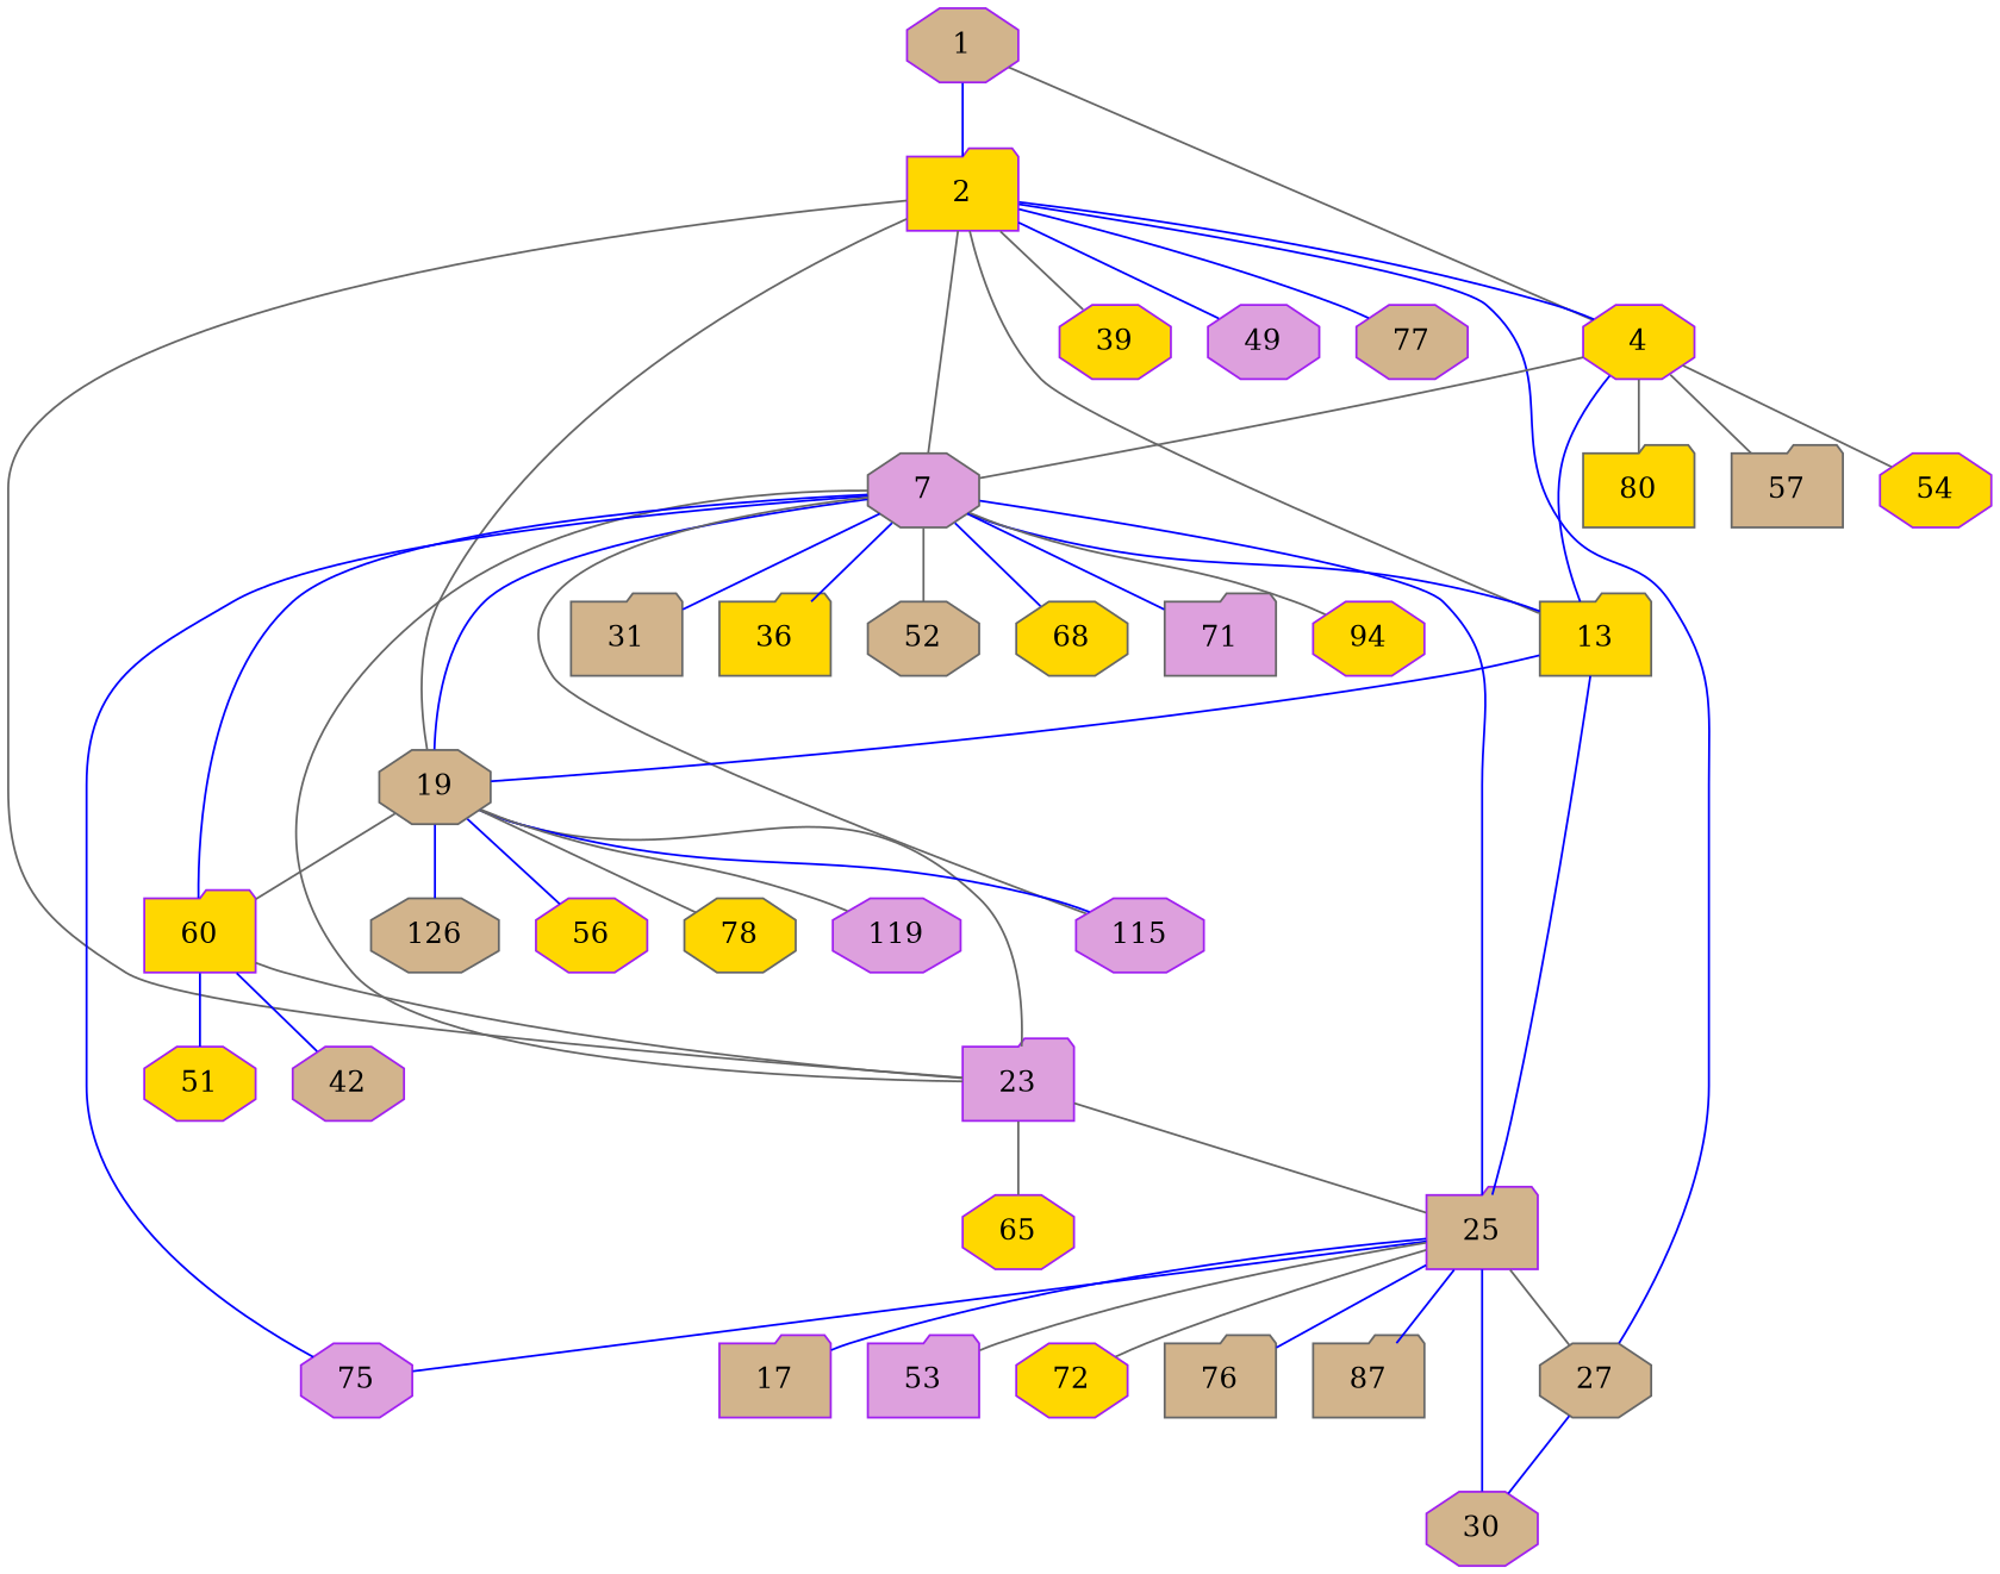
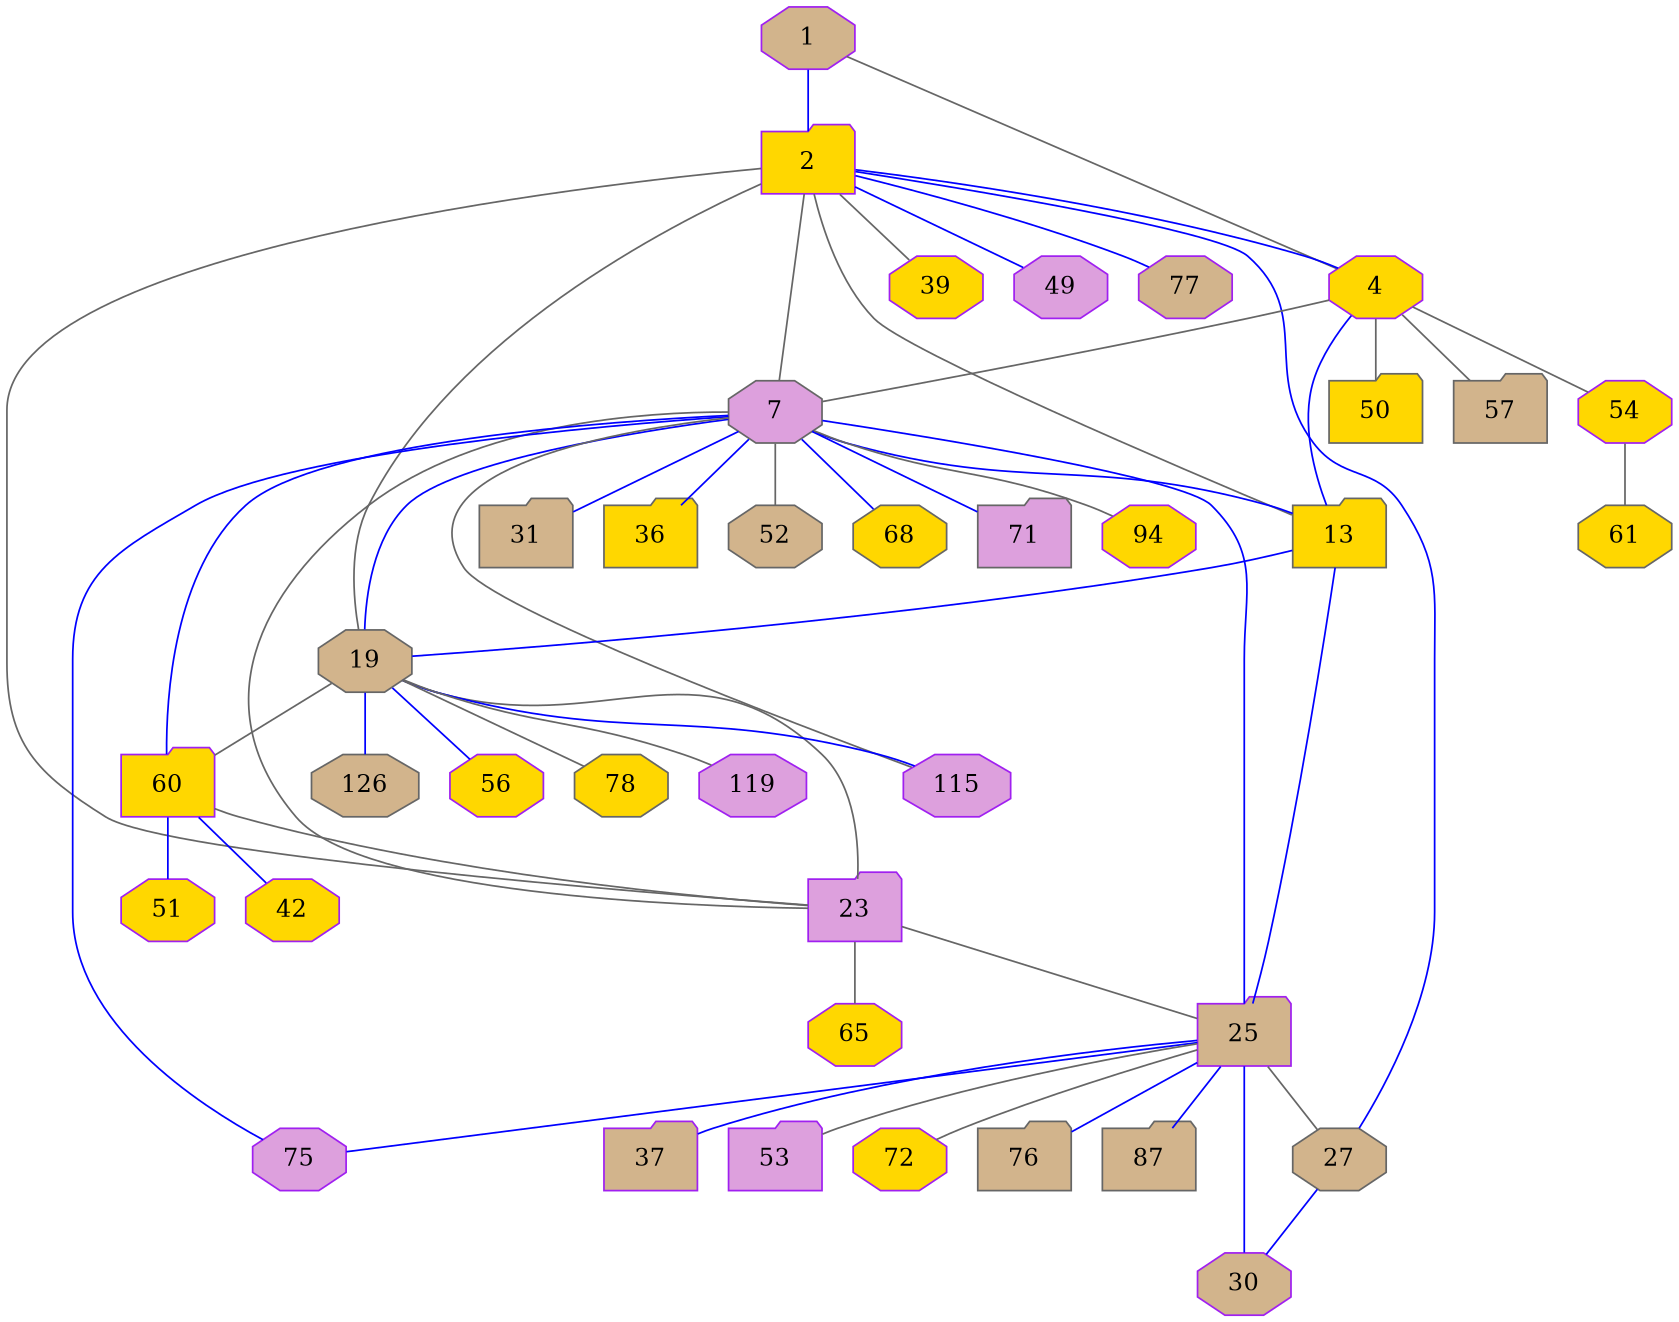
  graph {
    node [color=purple fillcolor=gold shape=octagon style=filled]
    edge [color=blue]
    1 [fillcolor=tan super="+101+80"]
    2 [shape=folder super="+5+122+3+8"]
    4 [super="+38+55"]
    7 [color=gray40 fillcolor=plum super="+9+91+24+45+73+11+70"]
    13 [color=gray40 shape=folder super="+108+43+47+15+66+41+14+16"]
    19 [color=gray40 fillcolor=tan super="+60+48+123+21+34+63"]
    23 [fillcolor=plum shape=folder super="+58"]
    27 [color=gray40 fillcolor=tan]
    39
    49 [fillcolor=plum]
    77 [fillcolor=tan]
-   50 [color=gray40 shape=folder label=80]
+   50 [color=gray40 shape=folder]
    54
    57 [color=gray40 fillcolor=tan shape=folder]
    n15 [label=60 shape=folder]
    25 [fillcolor=tan shape=folder super="+29+28+26"]
    31 [color=gray40 fillcolor=tan shape=folder super="+32"]
    36 [color=gray40 shape=folder super="+59+64"]
    52 [color=gray40 fillcolor=tan]
    68 [color=gray40]
    71 [color=gray40 fillcolor=plum shape=folder super="+114+82"]
    75 [fillcolor=plum]
    94
    115 [fillcolor=plum super="+124"]
    56
    78 [color=gray40]
    119 [fillcolor=plum]
    126 [color=gray40 fillcolor=tan]
    65
    30 [fillcolor=tan]
-   42 [fillcolor=tan]
+   61 [color=gray40]
+   42
    51
-   37 [fillcolor=tan shape=folder super="+74" label=17]
+   37 [fillcolor=tan shape=folder super="+74"]
    53 [fillcolor=plum shape=folder]
    72 [super="+84"]
    76 [color=gray40 fillcolor=tan shape=folder]
    87 [color=gray40 fillcolor=tan shape=folder]
    1 -- 2 [weight=5]
    1 -- 4 [color=gray40]
    2 -- 4 [weight=4]
    2 -- 7 [color=gray40 weight=8]
    2 -- 13 [color=gray40]
    2 -- 19 [color=gray40]
    2 -- 23 [color=gray40]
    2 -- 27
    2 -- 39 [color=gray40]
    2 -- 49
    2 -- 77
    4 -- 7 [color=gray40 weight=2]
    4 -- 13
    4 -- 50 [color=gray40]
    4 -- 54 [color=gray40]
    4 -- 57 [color=gray40]
    7 -- 13 [weight=3]
    7 -- 19 [weight=6]
    7 -- 23 [color=gray40]
    7 -- n15
    7 -- 25 [weight=2]
    7 -- 31
    7 -- 36
    7 -- 52 [color=gray40]
    7 -- 68
    7 -- 71
    7 -- 75
    7 -- 94 [color=gray40]
    7 -- 115 [color=gray40]
    13 -- 19 [weight=2]
    13 -- 25 [weight=2]
    19 -- 23 [color=gray40 weight=3]
    19 -- n15 [color=gray40 weight=3]
    19 -- 115
    19 -- 56
    19 -- 78 [color=gray40]
    19 -- 119 [color=gray40]
    19 -- 126
    23 -- 25 [color=gray40]
    23 -- 65 [color=gray40]
    27 -- 30
+   54 -- 61 [color=gray40]
    n15 -- 23 [color=gray40]
    n15 -- 42
    n15 -- 51
    25 -- 27 [color=gray40 weight=4]
    25 -- 75
    25 -- 30 [weight=4]
    25 -- 37
    25 -- 53 [color=gray40]
    25 -- 72 [color=gray40]
    25 -- 76
    25 -- 87
  }
